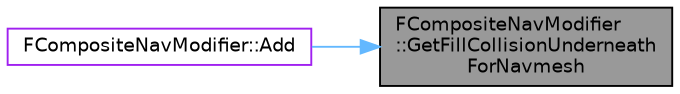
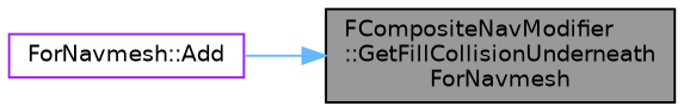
  digraph {
    rankdir=RL
    node [fontname=Helvetica fontsize=10 shape=box style=filled]
    n1 [color=black fillcolor=grey60 fontcolor=black height=0.2 label="FCompositeNavModifier\l::GetFillCollisionUnderneath\lForNavmesh" width=0.4]
-   n2 [color=purple fillcolor=white height=0.2 label="FCompositeNavModifier::Add" width=0.4]
+   n2 [color=purple fillcolor=white height=0.2 label="ForNavmesh::Add" width=0.4]
    n1 -> n2 [color=steelblue1 dir=back fontname=Helvetica fontsize=10 labelfontname=Helvetica labelfontsize=10 style=solid]
  }
